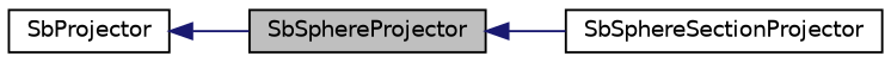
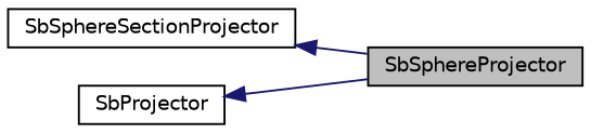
  digraph {
    rankdir=LR
    node [color=black fillcolor=white fontname=Helvetica fontsize=10 shape=record style=filled]
    edge [color=midnightblue dir=back fontname=Helvetica fontsize=10 labelfontname=Helvetica labelfontsize=10 style=solid]
    n1 [fillcolor=grey75 fontcolor=black height=0.2 label=SbSphereProjector width=0.4]
    n2 [height=0.2 label=SbSphereSectionProjector width=0.4]
    n3 [height=0.2 label=SbProjector width=0.4]
-   n1 -> n2
+   n2 -> n1
    n3 -> n1
  }
